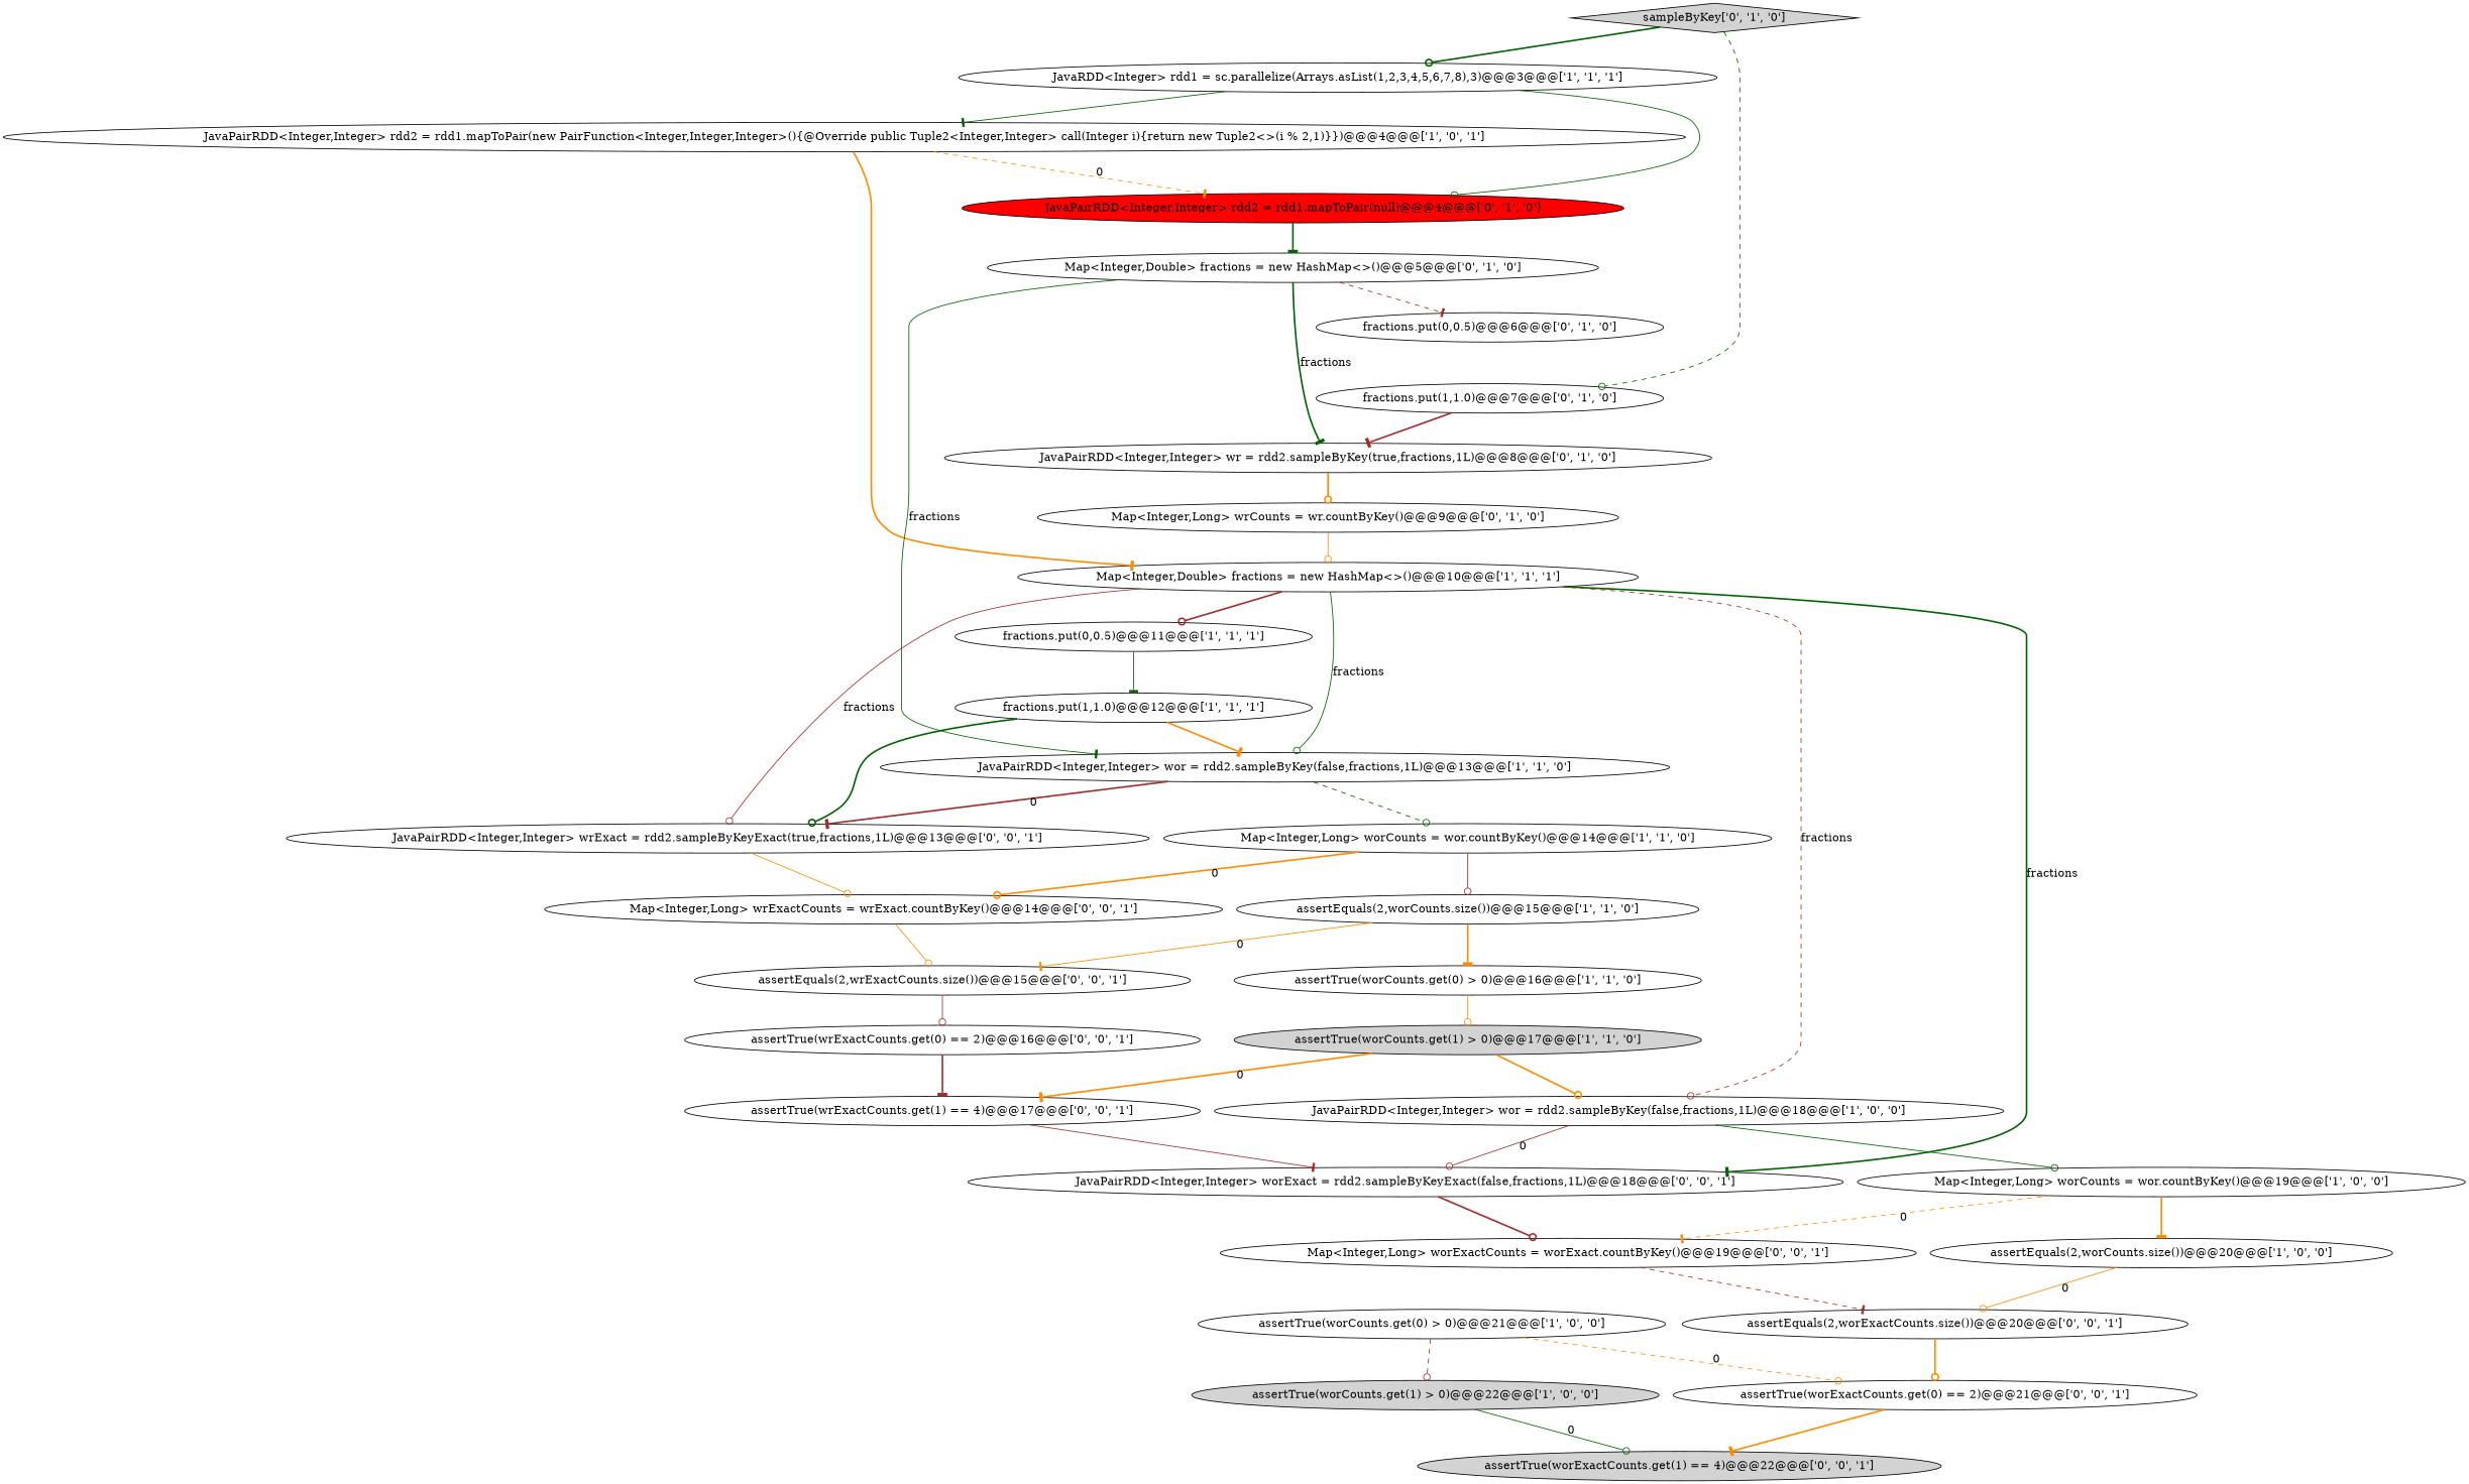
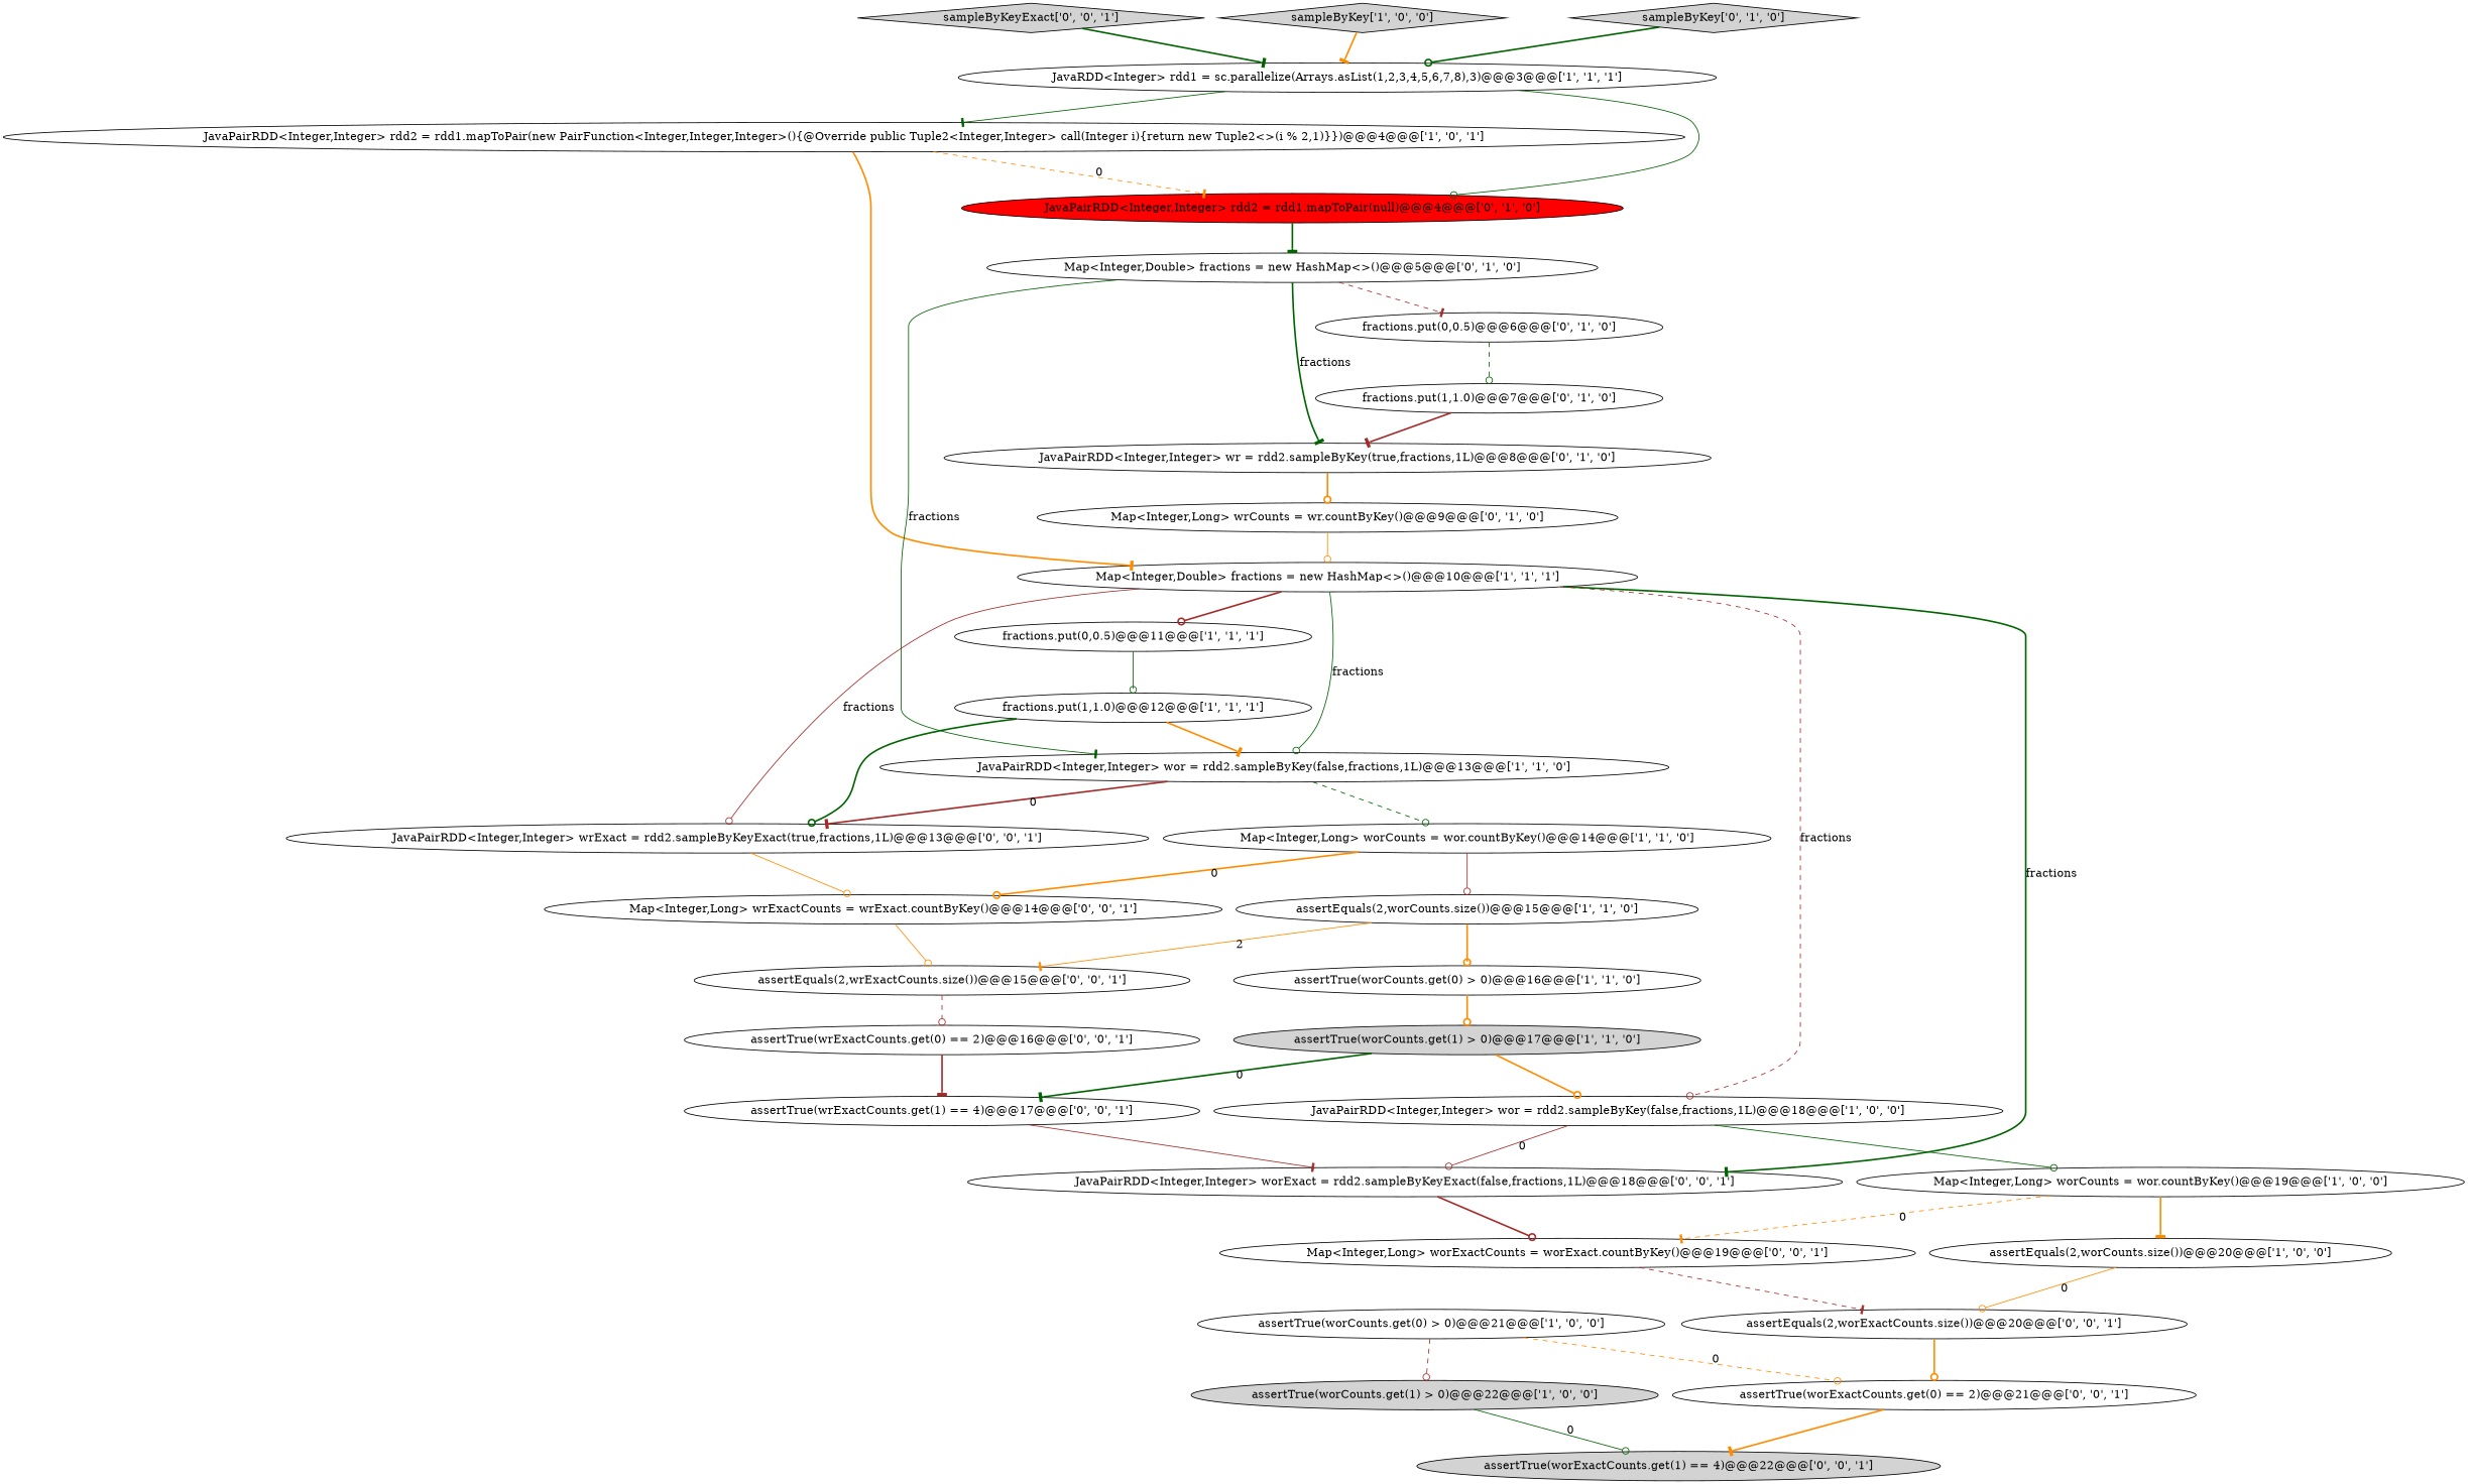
  digraph {
    node [fillcolor=white shape=ellipse style=filled]
    edge [arrowhead=odot color=darkorange style=bold]
+   n1 [fillcolor=lightgray label="sampleByKeyExact['0', '0', '1']" shape=diamond]
    n2 [label="JavaRDD<Integer> rdd1 = sc.parallelize(Arrays.asList(1,2,3,4,5,6,7,8),3)@@@3@@@['1', '1', '1']"]
    n3 [fillcolor=red label="JavaPairRDD<Integer,Integer> rdd2 = rdd1.mapToPair(null)@@@4@@@['0', '1', '0']"]
    n4 [label="JavaPairRDD<Integer,Integer> rdd2 = rdd1.mapToPair(new PairFunction<Integer,Integer,Integer>(){@Override public Tuple2<Integer,Integer> call(Integer i){return new Tuple2<>(i % 2,1)}})@@@4@@@['1', '0', '1']"]
    n5 [label="assertEquals(2,worCounts.size())@@@20@@@['1', '0', '0']"]
    n6 [label="assertEquals(2,worExactCounts.size())@@@20@@@['0', '0', '1']"]
    n7 [label="assertTrue(worCounts.get(0) > 0)@@@21@@@['1', '0', '0']"]
    n8 [fillcolor=lightgray label="assertTrue(worCounts.get(1) > 0)@@@22@@@['1', '0', '0']"]
    n9 [label="assertTrue(worExactCounts.get(0) == 2)@@@21@@@['0', '0', '1']"]
    n10 [label="assertTrue(wrExactCounts.get(0) == 2)@@@16@@@['0', '0', '1']"]
    n11 [label="assertTrue(wrExactCounts.get(1) == 4)@@@17@@@['0', '0', '1']"]
    n12 [label="JavaPairRDD<Integer,Integer> worExact = rdd2.sampleByKeyExact(false,fractions,1L)@@@18@@@['0', '0', '1']"]
+   n13 [fillcolor=lightgray label="sampleByKey['1', '0', '0']" shape=diamond]
    n14 [label="JavaPairRDD<Integer,Integer> wrExact = rdd2.sampleByKeyExact(true,fractions,1L)@@@13@@@['0', '0', '1']"]
    n15 [label="Map<Integer,Long> wrExactCounts = wrExact.countByKey()@@@14@@@['0', '0', '1']"]
    n16 [label="assertEquals(2,wrExactCounts.size())@@@15@@@['0', '0', '1']"]
    n17 [fillcolor=lightgray label="assertTrue(worExactCounts.get(1) == 4)@@@22@@@['0', '0', '1']"]
    n18 [label="Map<Integer,Long> worCounts = wor.countByKey()@@@14@@@['1', '1', '0']"]
    n19 [label="assertEquals(2,worCounts.size())@@@15@@@['1', '1', '0']"]
    n20 [label="assertTrue(worCounts.get(0) > 0)@@@16@@@['1', '1', '0']"]
    n21 [fillcolor=lightgray label="assertTrue(worCounts.get(1) > 0)@@@17@@@['1', '1', '0']"]
    n22 [label="JavaPairRDD<Integer,Integer> wor = rdd2.sampleByKey(false,fractions,1L)@@@18@@@['1', '0', '0']"]
    n23 [label="Map<Integer,Long> worCounts = wor.countByKey()@@@19@@@['1', '0', '0']"]
    n24 [label="fractions.put(0,0.5)@@@6@@@['0', '1', '0']"]
    n25 [label="fractions.put(1,1.0)@@@7@@@['0', '1', '0']"]
    n26 [label="JavaPairRDD<Integer,Integer> wr = rdd2.sampleByKey(true,fractions,1L)@@@8@@@['0', '1', '0']"]
    n27 [label="Map<Integer,Double> fractions = new HashMap<>()@@@10@@@['1', '1', '1']"]
    n28 [label="fractions.put(0,0.5)@@@11@@@['1', '1', '1']"]
    n29 [label="JavaPairRDD<Integer,Integer> wor = rdd2.sampleByKey(false,fractions,1L)@@@13@@@['1', '1', '0']"]
    n30 [label="fractions.put(1,1.0)@@@12@@@['1', '1', '1']"]
    n31 [label="Map<Integer,Long> worExactCounts = worExact.countByKey()@@@19@@@['0', '0', '1']"]
    n32 [label="Map<Integer,Double> fractions = new HashMap<>()@@@5@@@['0', '1', '0']"]
    n33 [label="Map<Integer,Long> wrCounts = wr.countByKey()@@@9@@@['0', '1', '0']"]
    n34 [fillcolor=lightgray label="sampleByKey['0', '1', '0']" shape=diamond]
+   n1 -> n2 [arrowhead=tee color=darkgreen]
    n2 -> n3 [color=darkgreen style=solid]
    n2 -> n4 [arrowhead=tee color=darkgreen style=solid]
    n3 -> n32 [arrowhead=tee color=darkgreen]
    n4 -> n3 [arrowhead=tee label=0 style=dashed]
    n4 -> n27 [arrowhead=tee]
    n5 -> n6 [label=0 style=solid]
    n6 -> n9
    n7 -> n8 [color=brown style=dashed]
    n7 -> n9 [label=0 style=dashed]
    n8 -> n17 [color=darkgreen label=0 style=solid]
    n9 -> n17 [arrowhead=tee]
    n10 -> n11 [arrowhead=tee color=brown]
    n11 -> n12 [arrowhead=tee color=brown style=solid]
    n12 -> n31 [color=brown]
+   n13 -> n2 [arrowhead=tee]
    n14 -> n15 [style=solid]
    n15 -> n16 [style=solid]
-   n16 -> n10 [color=brown style=solid]
+   n16 -> n10 [color=brown style=dashed]
    n18 -> n15 [label=0]
    n18 -> n19 [color=brown style=solid]
-   n19 -> n16 [arrowhead=tee label=0 style=solid]
-   n19 -> n20 [arrowhead=tee]
-   n20 -> n21 [style=solid]
-   n21 -> n11 [arrowhead=tee label=0]
+   n19 -> n16 [arrowhead=tee label=2 style=solid]
+   n19 -> n20
+   n20 -> n21
+   n21 -> n11 [arrowhead=tee color=darkgreen label=0]
    n21 -> n22
    n22 -> n12 [color=brown label=0 style=solid]
    n22 -> n23 [color=darkgreen style=solid]
    n23 -> n5 [arrowhead=tee]
    n23 -> n31 [arrowhead=tee label=0 style=dashed]
-   n34 -> n25 [color=darkgreen style=dashed]
+   n24 -> n25 [color=darkgreen style=dashed]
    n25 -> n26 [arrowhead=tee color=brown]
    n26 -> n33
    n27 -> n12 [arrowhead=tee color=darkgreen label=fractions]
    n27 -> n14 [color=brown label=fractions style=solid]
    n27 -> n22 [color=brown label=fractions style=dashed]
    n27 -> n28 [color=brown]
    n27 -> n29 [color=darkgreen label=fractions style=solid]
-   n28 -> n30 [arrowhead=tee color=darkgreen style=solid]
+   n28 -> n30 [color=darkgreen style=solid]
    n29 -> n14 [arrowhead=tee color=brown label=0]
    n29 -> n18 [color=darkgreen style=dashed]
    n30 -> n14 [color=darkgreen]
    n30 -> n29 [arrowhead=tee]
    n31 -> n6 [arrowhead=tee color=brown style=dashed]
    n32 -> n24 [arrowhead=tee color=brown style=dashed]
    n32 -> n26 [arrowhead=tee color=darkgreen label=fractions]
    n32 -> n29 [arrowhead=tee color=darkgreen label=fractions style=solid]
    n33 -> n27 [style=solid]
    n34 -> n2 [color=darkgreen]
  }
